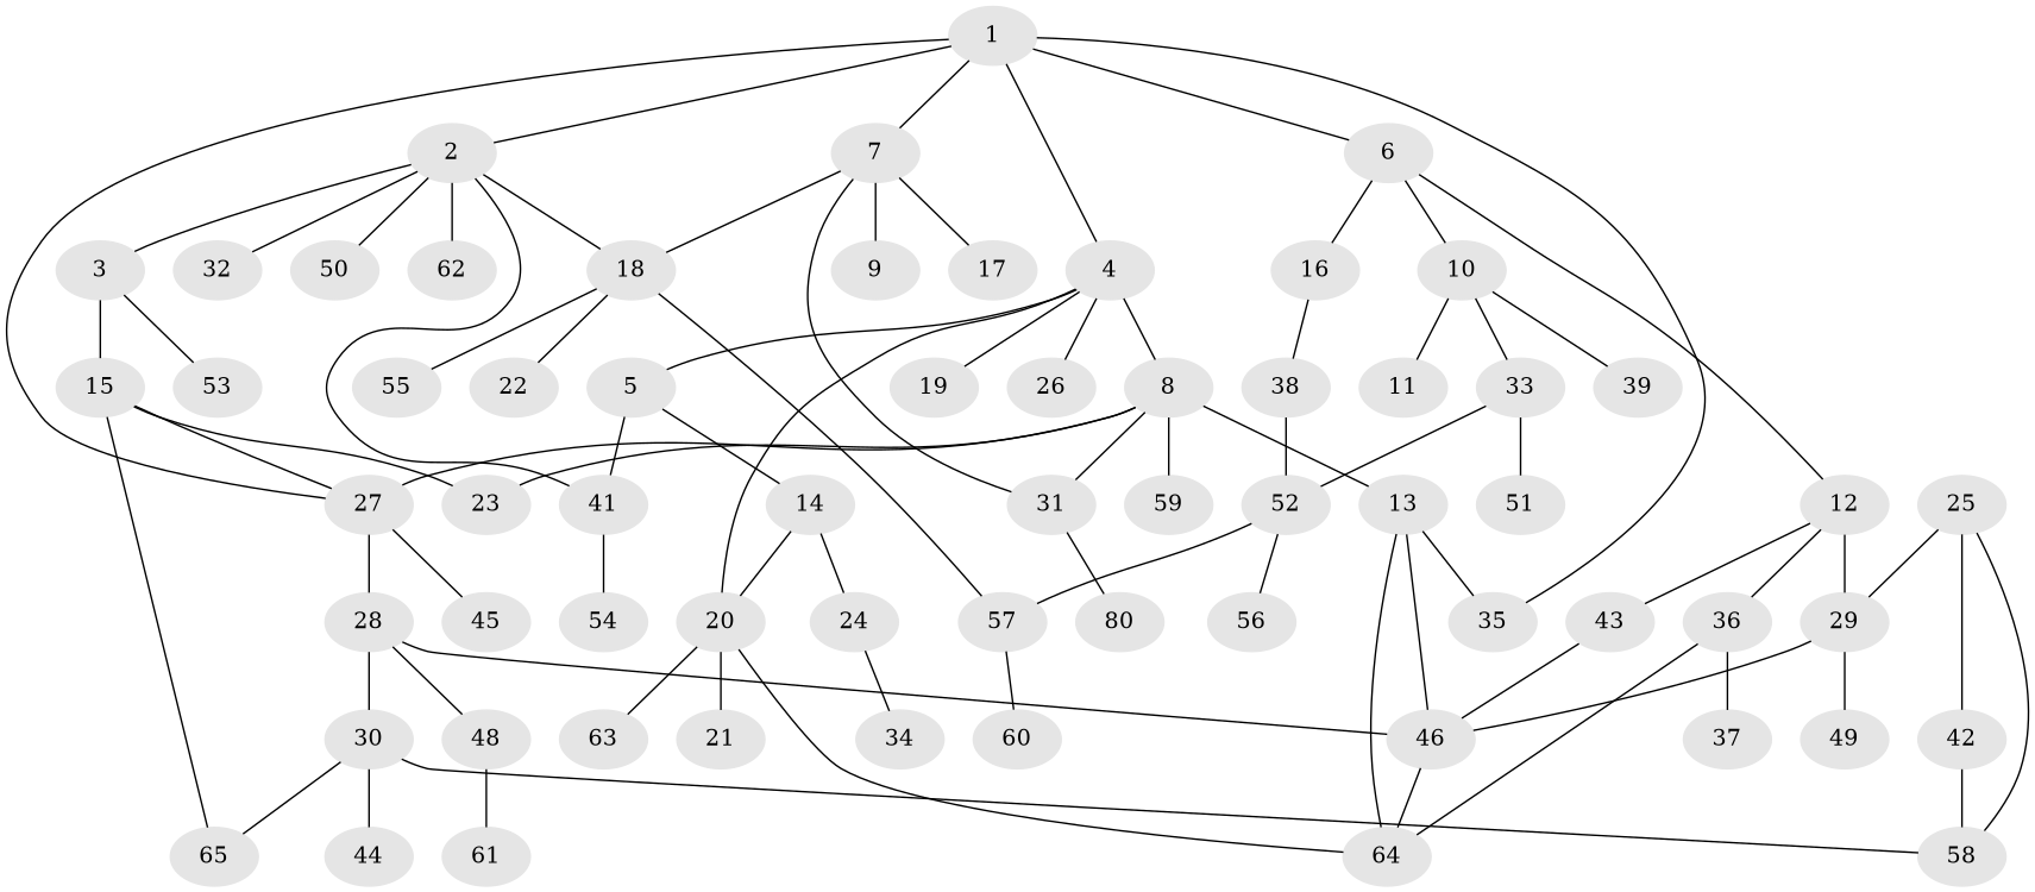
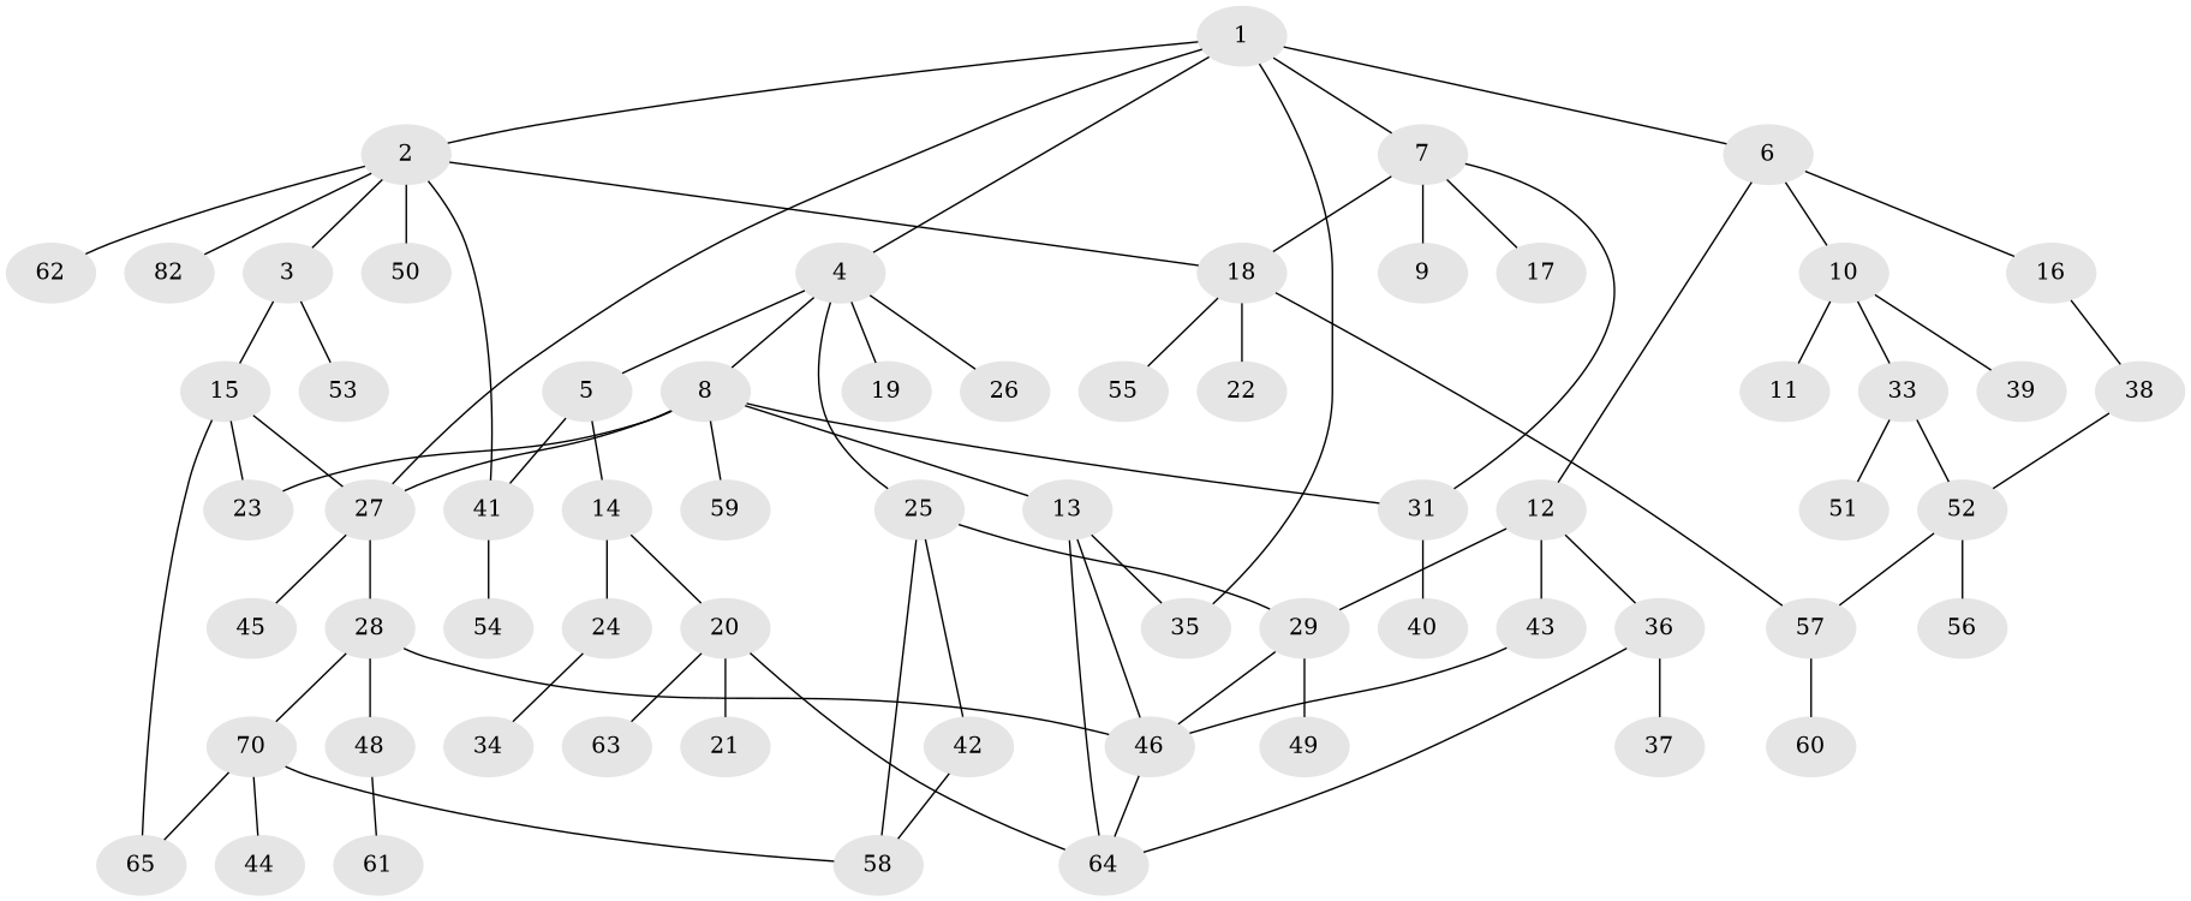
  graph {
    node [color=gray90 style=filled]
    1
    2
    4
    6
    7
    27
    35
    3
    18
-   32
+   32 [label=82]
    41
    50
    62
    5
    8
    19
    25
    26
    10
    12
    16
    9
    17
    31
    28
    45
    15
    53
    22
    55
    57
    54
    23
    65
    14
    13
    59
    29
    42
    58
    20
    24
    11
    33
    39
    36
    43
    38
-   40 [label=80]
+   40
    46
    64
    51
    52
    49
    37
    21
    63
    34
    60
-   30
+   30 [label=70]
    48
    44
    61
    56
    1 -- 2
    1 -- 4
    1 -- 6
    1 -- 7
    1 -- 27
    1 -- 35
    2 -- 3
    2 -- 18
    2 -- 32
    2 -- 41
    2 -- 50
    2 -- 62
    4 -- 5
    4 -- 8
    4 -- 19
-   4 -- 20
+   4 -- 25
    4 -- 26
    6 -- 10
    6 -- 12
    6 -- 16
    7 -- 18
    7 -- 9
    7 -- 17
    7 -- 31
    27 -- 28
    27 -- 45
    3 -- 15
    3 -- 53
    18 -- 22
    18 -- 55
    18 -- 57
    41 -- 54
    5 -- 41
    5 -- 14
    8 -- 27
    8 -- 31
    8 -- 23
    8 -- 13
    8 -- 59
    25 -- 29
    25 -- 42
    25 -- 58
    10 -- 11
    10 -- 33
    10 -- 39
    12 -- 29
    12 -- 36
    12 -- 43
    16 -- 38
    31 -- 40
    28 -- 46
    28 -- 30
    28 -- 48
    15 -- 27
    15 -- 23
    15 -- 65
    57 -- 60
    14 -- 20
    14 -- 24
    13 -- 35
    13 -- 46
    13 -- 64
    29 -- 46
    29 -- 49
    42 -- 58
    20 -- 64
    20 -- 21
    20 -- 63
    24 -- 34
    33 -- 51
    33 -- 52
    36 -- 64
    36 -- 37
    43 -- 46
    38 -- 52
    46 -- 64
    52 -- 57
    52 -- 56
    30 -- 65
    30 -- 58
    30 -- 44
    48 -- 61
  }
